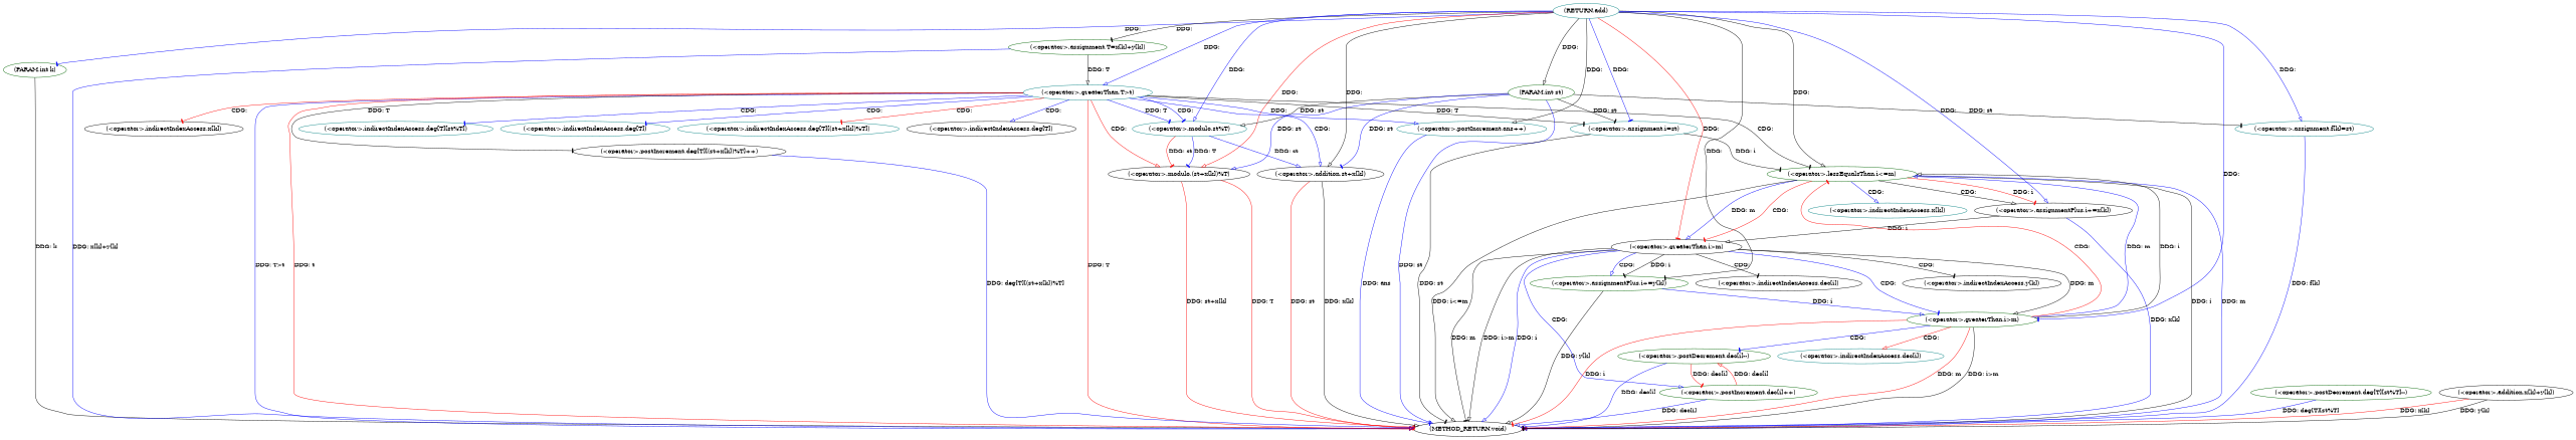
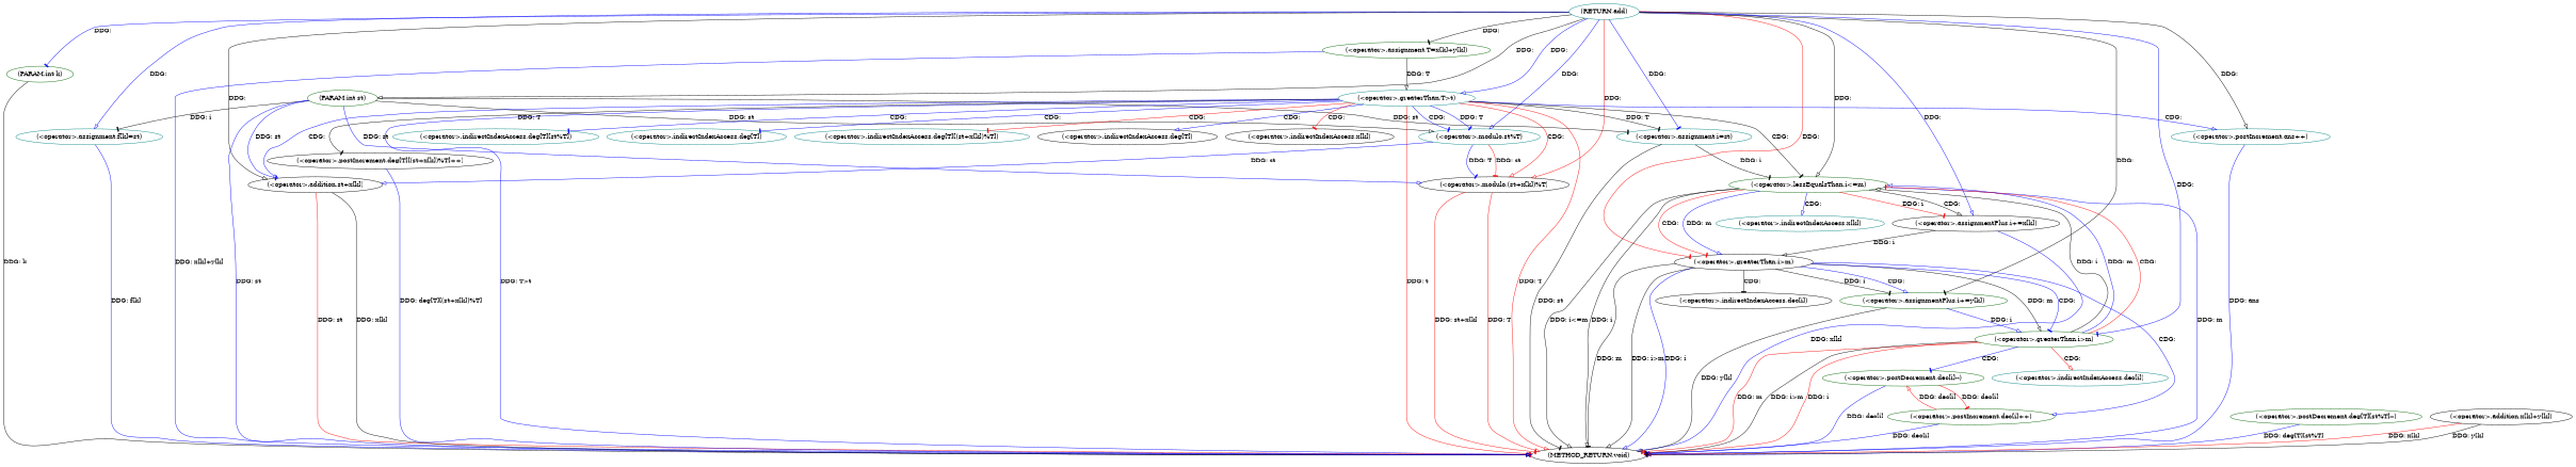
  digraph {
    node [color=teal]
    edge [arrowhead=onormal color=blue]
    n1 [label="(RETURN,add)"]
    n2 [color=darkgreen label="(PARAM,int st)"]
    n3 [color=darkgreen label="(PARAM,int k)"]
    n4 [label="(<operator>.assignment,f[k]=st)"]
    n5 [color=darkgreen label="(<operator>.assignment,T=x[k]+y[k])"]
    n6 [label="(<operator>.greaterThan,T>t)"]
    n7 [label="(<operator>.assignment,i=st)"]
    n8 [color=darkgreen label="(<operator>.lessEqualsThan,i<=m)"]
    n9 [color=black label="(<operator>.assignmentPlus,i+=x[k])"]
    n10 [color=darkgreen label="(<operator>.assignmentPlus,i+=y[k])"]
    n11 [color=black label="(<operator>.greaterThan,i>m)"]
    n12 [color=darkgreen label="(<operator>.greaterThan,i>m)"]
    n13 [label="(<operator>.postIncrement,ans++)"]
    n14 [label="(<operator>.modulo,st%T)"]
    n15 [color=black label="(<operator>.modulo,(st+x[k])%T)"]
    n16 [color=black label="(<operator>.addition,st+x[k])"]
    n17 [color=black label="(METHOD_RETURN,void)"]
    n18 [color=black label="(<operator>.postIncrement,deg[T][(st+x[k])%T]++)"]
    n19 [label="(<operator>.indirectIndexAccess,deg[T][st%T])"]
    n20 [label="(<operator>.indirectIndexAccess,deg[T])"]
    n21 [label="(<operator>.indirectIndexAccess,deg[T][(st+x[k])%T])"]
    n22 [color=black label="(<operator>.indirectIndexAccess,deg[T])"]
    n23 [color=black label="(<operator>.indirectIndexAccess,x[k])"]
    n24 [label="(<operator>.indirectIndexAccess,x[k])"]
    n25 [color=darkgreen label="(<operator>.postIncrement,dec[i]++)"]
    n26 [color=black label="(<operator>.indirectIndexAccess,dec[i])"]
-   n27 [color=black label="(<operator>.indirectIndexAccess,y[k])"]
    n28 [color=darkgreen label="(<operator>.postDecrement,dec[i]--)"]
    n29 [label="(<operator>.indirectIndexAccess,dec[i])"]
    n30 [color=darkgreen label="(<operator>.postDecrement,deg[T][st%T]--)"]
    n31 [color=black label="(<operator>.addition,x[k]+y[k])"]
    n1 -> n2 [color=black label="DDG: "]
    n1 -> n3 [arrowhead=tee label="DDG: "]
    n1 -> n4 [label="DDG: "]
    n1 -> n5 [arrowhead=tee color=black label="DDG: "]
    n1 -> n6 [label="DDG: "]
    n1 -> n7 [arrowhead=tee label="DDG: "]
    n1 -> n8 [color=black label="DDG: "]
    n1 -> n9 [label="DDG: "]
    n1 -> n10 [arrowhead=tee color=black label="DDG: "]
    n1 -> n11 [arrowhead=tee color=red label="DDG: "]
    n1 -> n12 [arrowhead=tee label="DDG: "]
    n1 -> n13 [color=black label="DDG: "]
    n1 -> n14 [label="DDG: "]
    n1 -> n15 [color=red label="DDG: "]
    n1 -> n16 [color=black label="DDG: "]
-   n2 -> n4 [arrowhead=tee color=black label="DDG: st"]
+   n2 -> n4 [arrowhead=tee color=black label="DDG: i"]
    n2 -> n7 [arrowhead=tee color=black label="DDG: st"]
    n2 -> n14 [color=black label="DDG: st"]
    n2 -> n15 [label="DDG: st"]
    n2 -> n16 [arrowhead=tee label="DDG: st"]
    n2 -> n17 [label="DDG: st"]
    n3 -> n17 [color=black label="DDG: k"]
    n4 -> n17 [arrowhead=tee label="DDG: f[k]"]
    n5 -> n6 [color=black label="DDG: T"]
    n5 -> n17 [label="DDG: x[k]+y[k]"]
    n6 -> n7 [arrowhead=tee color=black label="DDG: T"]
    n6 -> n8 [arrowhead=tee color=black label="CDG: "]
-   n6 -> n13 [label="DDG: "]
+   n6 -> n13 [label="CDG: "]
    n6 -> n14 [arrowhead=tee label="DDG: T"]
    n6 -> n14 [arrowhead=tee label="CDG: "]
    n6 -> n15 [color=red label="CDG: "]
    n6 -> n16 [label="CDG: "]
    n6 -> n17 [color=red label="DDG: T"]
    n6 -> n17 [label="DDG: T>t"]
    n6 -> n17 [color=red label="DDG: t"]
    n6 -> n18 [arrowhead=tee color=black label="DDG: T"]
    n6 -> n19 [arrowhead=tee label="CDG: "]
    n6 -> n20 [arrowhead=tee label="CDG: "]
    n6 -> n21 [arrowhead=tee color=red label="CDG: "]
    n6 -> n22 [label="CDG: "]
    n6 -> n23 [arrowhead=tee color=red label="CDG: "]
    n7 -> n8 [arrowhead=tee color=black label="DDG: i"]
    n7 -> n17 [arrowhead=tee color=black label="DDG: st"]
    n8 -> n9 [arrowhead=tee color=red label="DDG: i"]
    n8 -> n9 [color=black label="CDG: "]
    n8 -> n11 [label="DDG: m"]
    n8 -> n11 [arrowhead=tee color=red label="CDG: "]
    n8 -> n17 [color=black label="DDG: i"]
    n8 -> n17 [label="DDG: m"]
    n8 -> n17 [color=black label="DDG: i<=m"]
    n8 -> n24 [label="CDG: "]
    n9 -> n11 [color=black label="DDG: i"]
    n9 -> n17 [label="DDG: x[k]"]
    n10 -> n12 [label="DDG: i"]
    n10 -> n17 [color=black label="DDG: y[k]"]
    n11 -> n10 [arrowhead=tee color=black label="DDG: i"]
    n11 -> n10 [label="CDG: "]
    n11 -> n12 [color=black label="DDG: m"]
    n11 -> n12 [arrowhead=tee label="CDG: "]
    n11 -> n17 [label="DDG: i"]
    n11 -> n17 [arrowhead=tee color=black label="DDG: m"]
    n11 -> n17 [color=black label="DDG: i>m"]
    n11 -> n25 [label="CDG: "]
    n11 -> n26 [arrowhead=tee color=black label="CDG: "]
-   n11 -> n27 [arrowhead=tee color=black label="CDG: "]
    n12 -> n8 [color=black label="DDG: i"]
    n12 -> n8 [label="DDG: m"]
    n12 -> n8 [arrowhead=tee color=red label="CDG: "]
    n12 -> n17 [arrowhead=tee color=red label="DDG: i"]
    n12 -> n17 [arrowhead=tee color=red label="DDG: m"]
    n12 -> n17 [arrowhead=tee color=black label="DDG: i>m"]
    n12 -> n28 [arrowhead=tee label="CDG: "]
    n12 -> n29 [color=red label="CDG: "]
    n13 -> n17 [arrowhead=tee label="DDG: ans"]
    n14 -> n15 [arrowhead=tee color=red label="DDG: st"]
    n14 -> n15 [arrowhead=tee label="DDG: T"]
    n14 -> n16 [label="DDG: st"]
    n15 -> n17 [arrowhead=tee color=red label="DDG: st+x[k]"]
    n15 -> n17 [color=red label="DDG: T"]
    n16 -> n17 [arrowhead=tee color=red label="DDG: st"]
    n16 -> n17 [color=black label="DDG: x[k]"]
    n18 -> n17 [label="DDG: deg[T][(st+x[k])%T]"]
    n25 -> n17 [label="DDG: dec[i]"]
    n25 -> n28 [color=red label="DDG: dec[i]"]
    n28 -> n17 [label="DDG: dec[i]"]
    n28 -> n25 [arrowhead=tee color=red label="DDG: dec[i]"]
    n30 -> n17 [label="DDG: deg[T][st%T]"]
    n31 -> n17 [color=red label="DDG: x[k]"]
    n31 -> n17 [arrowhead=tee color=black label="DDG: y[k]"]
  }
